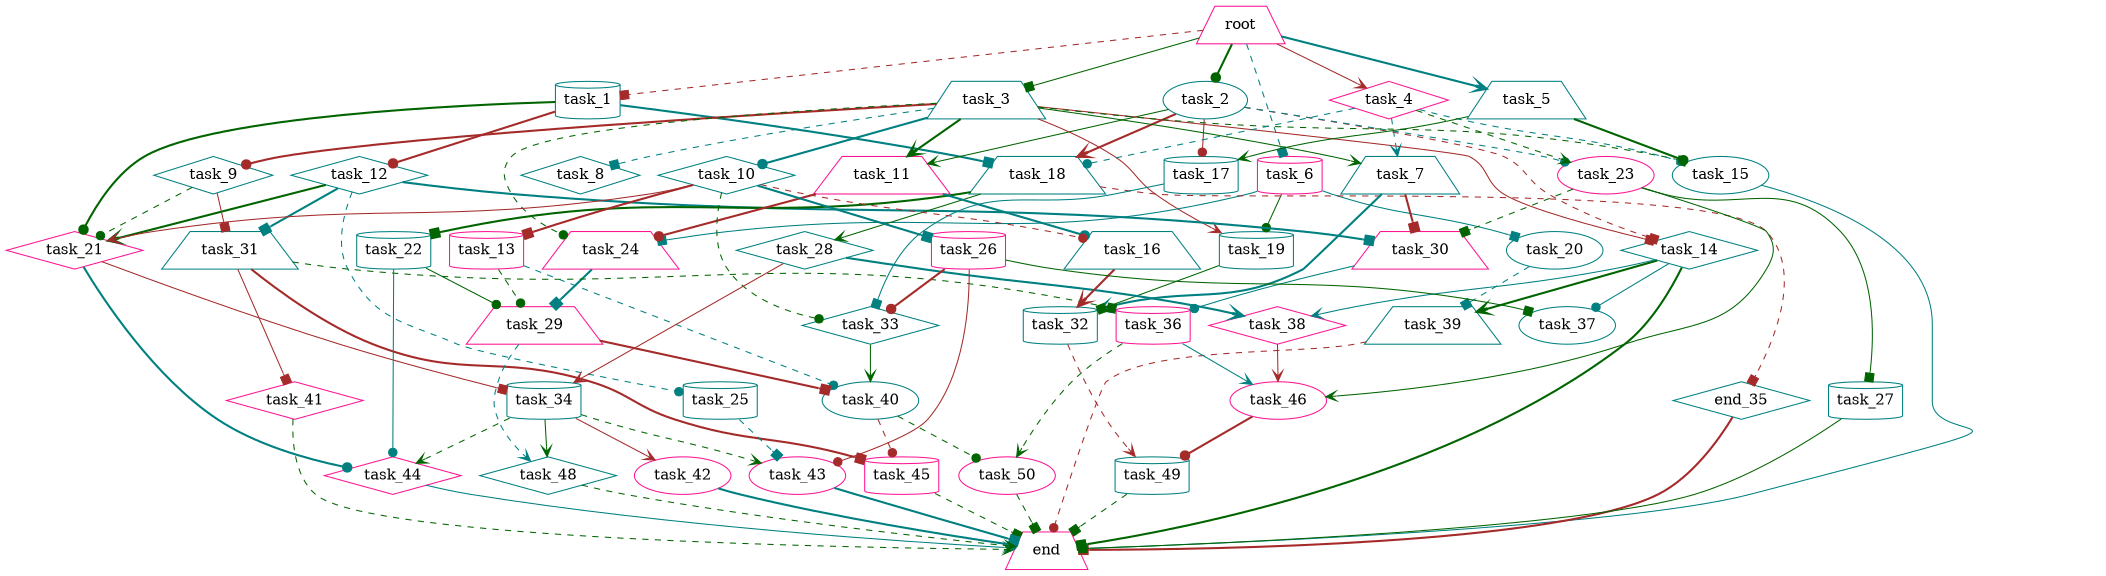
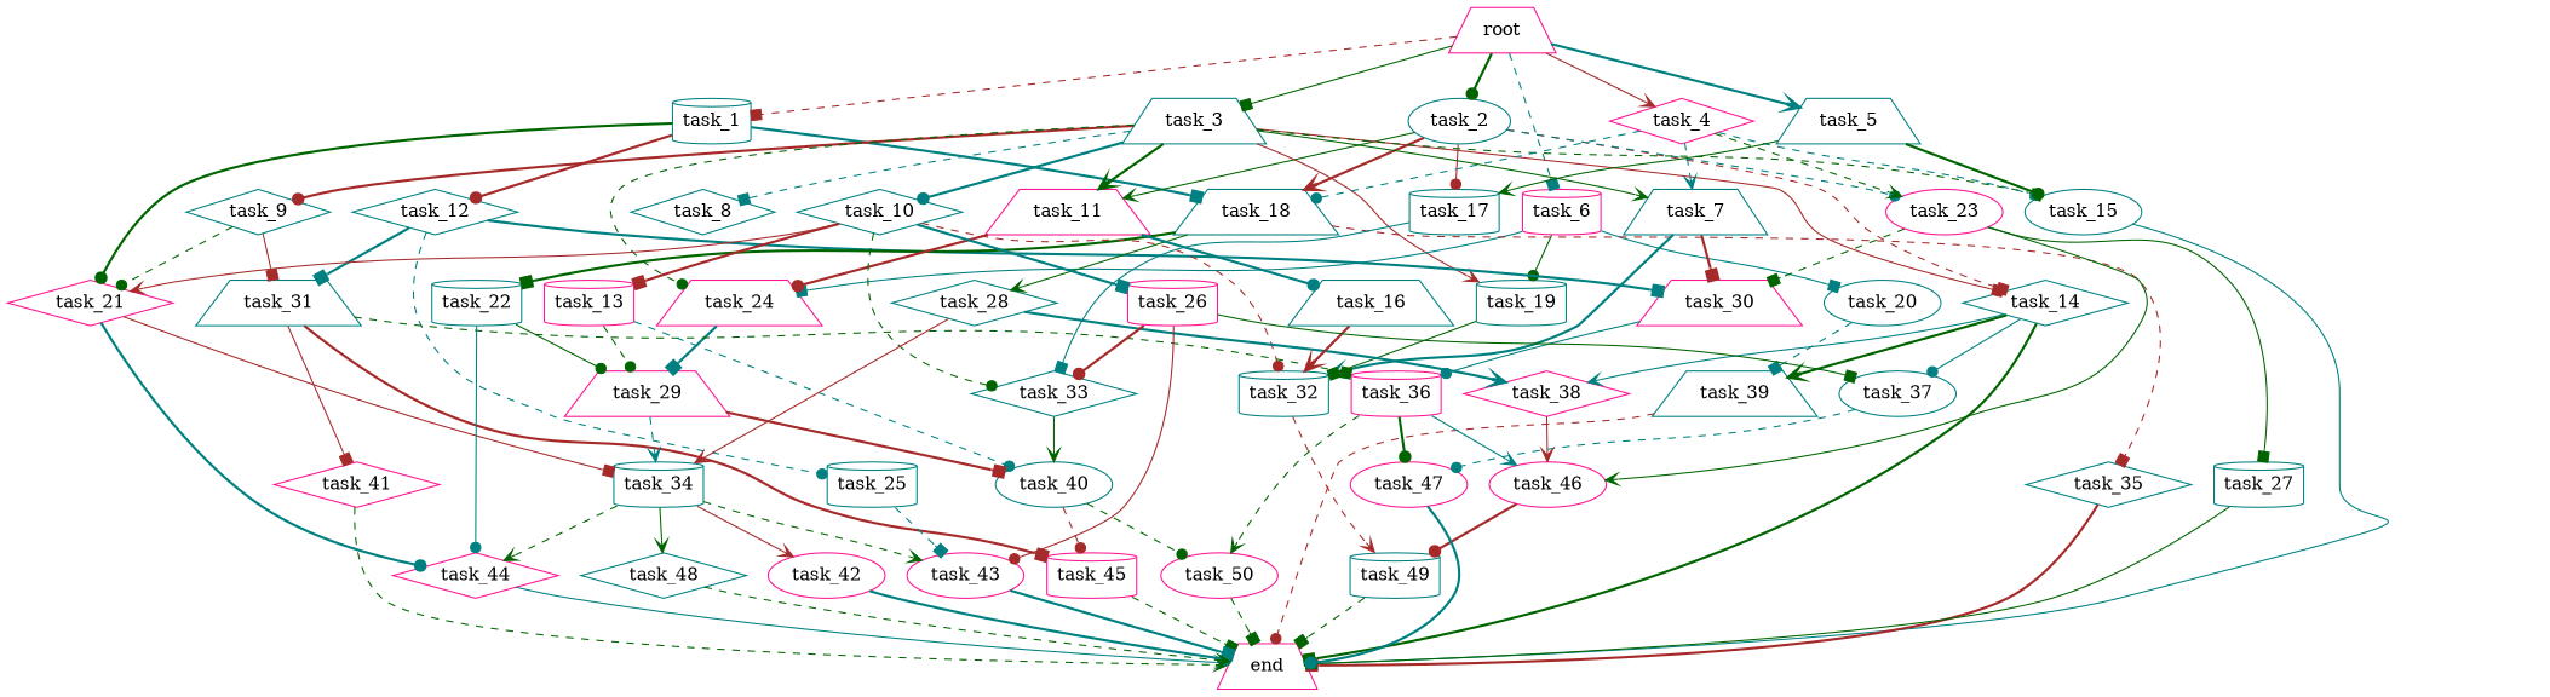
  digraph {
    node [color=teal shape=cylinder]
    edge [arrowhead=box color=darkgreen style=dashed]
    root [color=deeppink shape=trapezium]
    task_1
    task_2 [shape=ellipse]
    task_3 [shape=trapezium]
    task_4 [color=deeppink shape=diamond]
    task_5 [shape=trapezium]
    task_6 [color=deeppink]
    task_12 [shape=diamond]
    task_18 [shape=trapezium]
    task_21 [color=deeppink shape=diamond]
    task_11 [color=deeppink shape=trapezium]
    task_14 [shape=diamond]
    task_17
    task_23 [color=deeppink shape=ellipse]
    task_7 [shape=trapezium]
    task_8 [shape=diamond]
    task_9 [shape=diamond]
    task_10 [shape=diamond]
    task_15 [shape=ellipse]
    task_19
    task_24 [color=deeppink shape=trapezium]
    task_20 [shape=ellipse]
    task_30 [color=deeppink shape=trapezium]
    task_31 [shape=trapezium]
    task_25
    task_13 [color=deeppink]
    task_29 [color=deeppink shape=trapezium]
    task_40 [shape=ellipse]
    task_22
    task_28 [shape=diamond]
-   task_35 [shape=diamond label=end_35]
+   task_35 [shape=diamond]
    task_16 [shape=trapezium]
    end [color=deeppink shape=trapezium]
    task_37 [shape=ellipse]
    task_39 [shape=trapezium]
    task_38 [color=deeppink shape=diamond]
    task_33 [shape=diamond]
    task_27
    task_46 [color=deeppink shape=ellipse]
    task_32
    task_26 [color=deeppink]
    task_36 [color=deeppink]
    task_49
    task_34
    task_44 [color=deeppink shape=diamond]
    task_41 [color=deeppink shape=diamond]
    task_45 [color=deeppink]
    task_43 [color=deeppink shape=ellipse]
    task_50 [color=deeppink shape=ellipse]
+   task_47 [color=deeppink shape=ellipse]
    task_42 [color=deeppink shape=ellipse]
    task_48 [shape=diamond]
    root -> task_1 [color=brown]
    root -> task_2 [arrowhead=dot style=bold]
    root -> task_3 [style=solid]
    root -> task_4 [arrowhead=vee color=brown style=solid]
    root -> task_5 [arrowhead=vee color=teal style=bold]
    root -> task_6 [color=teal]
    task_1 -> task_12 [arrowhead=dot color=brown style=bold]
    task_1 -> task_18 [color=teal style=bold]
    task_1 -> task_21 [arrowhead=dot style=bold]
    task_2 -> task_18 [arrowhead=vee color=brown style=bold]
    task_2 -> task_11 [arrowhead=vee style=solid]
    task_2 -> task_14 [color=brown]
    task_2 -> task_17 [arrowhead=dot color=brown style=solid]
    task_2 -> task_23 [arrowhead=dot color=teal]
    task_3 -> task_11 [arrowhead=vee style=bold]
    task_3 -> task_14 [color=brown style=solid]
    task_3 -> task_7 [arrowhead=vee style=solid]
    task_3 -> task_8 [color=teal]
    task_3 -> task_9 [arrowhead=dot color=brown style=bold]
    task_3 -> task_10 [arrowhead=dot color=teal style=bold]
    task_3 -> task_15
    task_3 -> task_19 [arrowhead=vee color=brown style=solid]
    task_3 -> task_24 [arrowhead=dot]
    task_4 -> task_18 [arrowhead=dot color=teal]
    task_4 -> task_23 [arrowhead=vee]
    task_4 -> task_7 [arrowhead=vee color=teal]
    task_4 -> task_15 [arrowhead=dot color=teal]
    task_5 -> task_17 [arrowhead=vee style=solid]
    task_5 -> task_15 [arrowhead=dot style=bold]
    task_6 -> task_19 [arrowhead=dot style=solid]
    task_6 -> task_24 [color=teal style=solid]
    task_6 -> task_20 [color=teal style=solid]
-   task_12 -> task_21 [arrowhead=vee style=bold]
    task_12 -> task_30 [color=teal style=bold]
    task_12 -> task_31 [color=teal style=bold]
    task_12 -> task_25 [arrowhead=dot color=teal]
    task_18 -> task_22 [style=bold]
    task_18 -> task_28 [arrowhead=vee style=solid]
    task_18 -> task_35 [color=brown]
    task_21 -> task_34 [color=brown style=solid]
    task_21 -> task_44 [arrowhead=dot color=teal style=bold]
    task_11 -> task_24 [arrowhead=dot color=brown style=bold]
    task_11 -> task_16 [arrowhead=dot color=teal style=bold]
    task_14 -> end [style=bold]
    task_14 -> task_37 [arrowhead=dot color=teal style=solid]
    task_14 -> task_39 [arrowhead=vee style=bold]
    task_14 -> task_38 [arrowhead=vee color=teal style=solid]
    task_17 -> task_33 [color=teal style=solid]
    task_23 -> task_30
    task_23 -> task_27 [style=solid]
    task_23 -> task_46 [arrowhead=vee style=solid]
    task_7 -> task_30 [color=brown style=bold]
    task_7 -> task_32 [arrowhead=vee color=teal style=bold]
    task_9 -> task_21 [arrowhead=dot]
    task_9 -> task_31 [color=brown style=solid]
    task_10 -> task_21 [arrowhead=vee color=brown style=solid]
    task_10 -> task_13 [color=brown style=bold]
-   task_10 -> task_16 [arrowhead=dot color=brown]
+   task_10 -> task_32 [arrowhead=dot color=brown]
    task_10 -> task_33 [arrowhead=dot]
    task_10 -> task_26 [color=teal style=bold]
    task_15 -> end [arrowhead=dot color=teal style=solid]
    task_19 -> task_32 [style=solid]
    task_24 -> task_29 [color=teal style=bold]
    task_20 -> task_39 [color=teal]
    task_30 -> task_36 [arrowhead=dot color=teal style=solid]
    task_31 -> task_36
    task_31 -> task_41 [color=brown style=solid]
    task_31 -> task_45 [color=brown style=bold]
    task_25 -> task_43 [color=teal]
    task_13 -> task_29 [arrowhead=dot]
    task_13 -> task_40 [arrowhead=dot color=teal]
    task_29 -> task_40 [color=brown style=bold]
-   task_29 -> task_48 [arrowhead=vee color=teal]
+   task_29 -> task_34 [arrowhead=vee color=teal]
    task_40 -> task_45 [arrowhead=dot color=brown]
    task_40 -> task_50 [arrowhead=dot]
    task_22 -> task_29 [arrowhead=dot style=solid]
    task_22 -> task_44 [arrowhead=dot color=teal style=solid]
    task_28 -> task_38 [arrowhead=vee color=teal style=bold]
    task_28 -> task_34 [arrowhead=vee color=brown style=solid]
    task_35 -> end [color=brown style=bold]
    task_16 -> task_32 [arrowhead=vee color=brown style=bold]
+   task_37 -> task_47 [arrowhead=dot color=teal]
    task_39 -> end [arrowhead=dot color=brown]
    task_38 -> task_46 [arrowhead=vee color=brown style=solid]
    task_33 -> task_40 [arrowhead=vee style=solid]
    task_27 -> end [style=solid]
    task_46 -> task_49 [arrowhead=dot color=brown style=bold]
    task_32 -> task_49 [arrowhead=vee color=brown]
    task_26 -> task_37 [style=solid]
    task_26 -> task_33 [arrowhead=dot color=brown style=bold]
    task_26 -> task_43 [arrowhead=dot color=brown style=solid]
    task_36 -> task_46 [arrowhead=vee color=teal style=solid]
    task_36 -> task_50 [arrowhead=vee]
+   task_36 -> task_47 [arrowhead=dot style=bold]
    task_49 -> end
    task_34 -> task_44 [arrowhead=vee]
    task_34 -> task_43 [arrowhead=vee]
    task_34 -> task_42 [arrowhead=vee color=brown style=solid]
    task_34 -> task_48 [arrowhead=vee style=solid]
    task_44 -> end [arrowhead=vee color=teal style=solid]
    task_41 -> end [arrowhead=vee]
    task_45 -> end
    task_43 -> end [color=teal style=bold]
    task_50 -> end
+   task_47 -> end [arrowhead=dot color=teal style=bold]
    task_42 -> end [arrowhead=dot color=teal style=bold]
    task_48 -> end [arrowhead=vee]
  }
